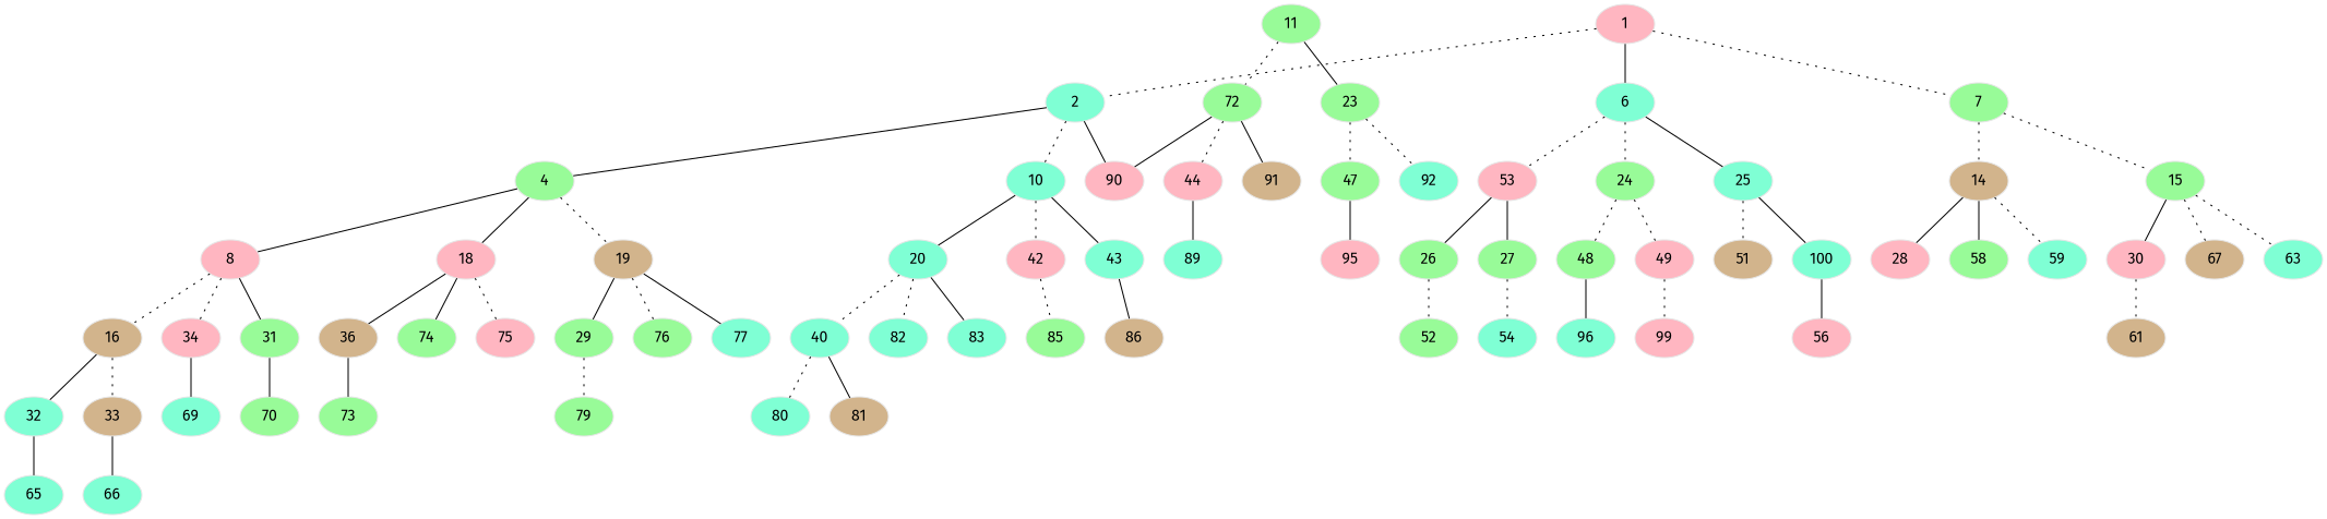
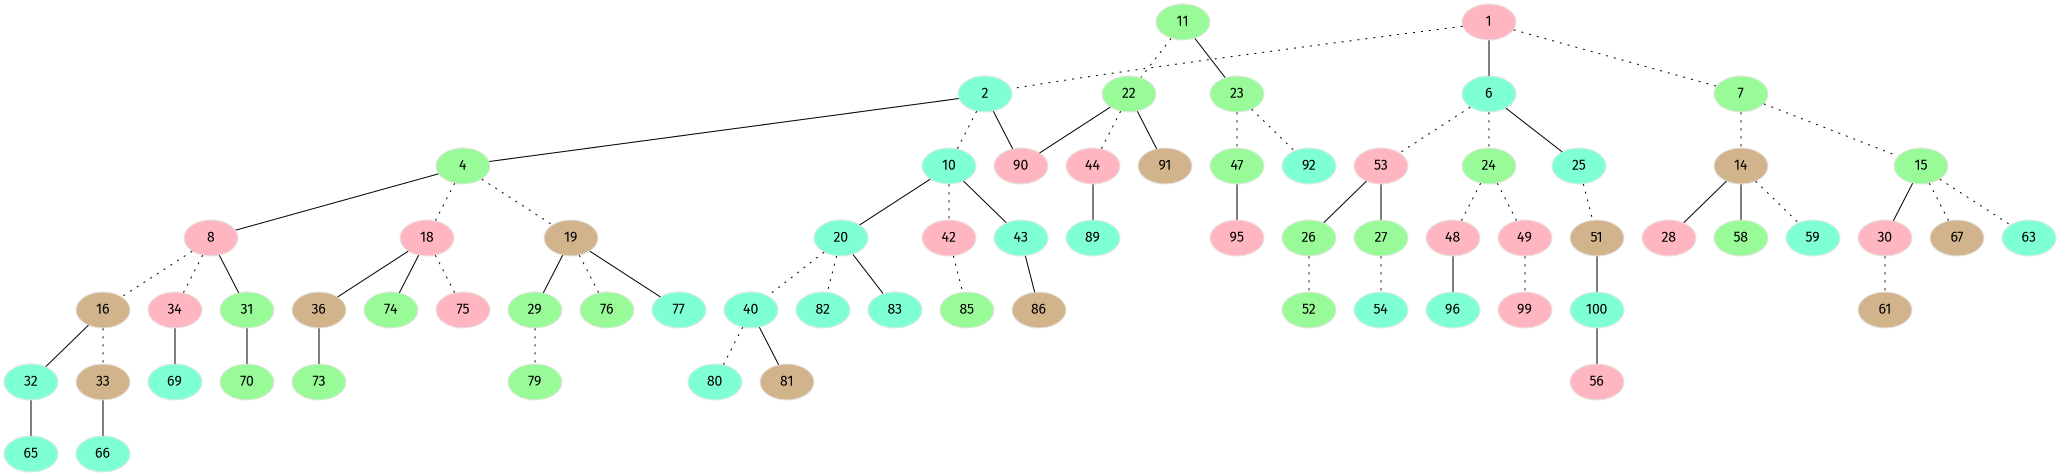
  graph {
    fontname="Fira Sans"
    node [color=gray90 fillcolor=aquamarine fontname="Fira Sans" style=filled latent=0.166667]
    edge [fontname="Fira Sans" style=solid]
    1 [fillcolor=lightpink super="+3" latent=""]
    2 [latent=1 super="+5"]
    6 [latent=0.5 super="+12"]
    7 [fillcolor=palegreen latent=0.5]
    4 [fillcolor=palegreen latent=0.5 super="+9"]
    10 [latent=0.333333 super="+21"]
    90 [fillcolor=lightpink]
    n8 [fillcolor=lightpink label=53 latent=0.333333]
    24 [fillcolor=palegreen latent=0.25]
    25 [latent=0.25 super="+50"]
    14 [fillcolor=tan latent=0.333333 super="+29"]
    15 [fillcolor=palegreen latent=0.333333 super="+31"]
    8 [fillcolor=lightpink latent=0.333333 super="+17"]
    18 [fillcolor=lightpink latent=0.25 super="+37"]
    19 [fillcolor=tan latent=0.25 super="+38"]
    20 [latent=0.25 super="+41"]
    42 [fillcolor=lightpink latent=0.2 super="+84"]
    43 [latent=0.2 super="+87"]
    11 [fillcolor=palegreen latent=0.333333]
-   22 [fillcolor=palegreen latent=0.25 super="+45" label=72]
+   22 [fillcolor=palegreen latent=0.25 super="+45"]
    23 [fillcolor=palegreen latent=0.25 super="+46"]
    16 [fillcolor=tan latent=0.25]
    34 [fillcolor=lightpink latent=0.2 super="+68"]
    n24 [fillcolor=palegreen label=31 latent=0.2 super="+71"]
    36 [fillcolor=tan latent=0.2 super="+72"]
    74 [fillcolor=palegreen]
    75 [fillcolor=lightpink]
    n28 [fillcolor=palegreen label=29 latent=0.2 super="+78"]
    76 [fillcolor=palegreen]
    77
    26 [fillcolor=palegreen latent=0.25 super="+53"]
    27 [fillcolor=palegreen latent=0.25 super="+55"]
-   48 [fillcolor=palegreen latent=0.2 super="+97"]
+   48 [fillcolor=lightpink latent=0.2 super="+97"]
    49 [fillcolor=lightpink latent=0.2 super="+98"]
    51 [fillcolor=tan latent=0.2]
    100
    28 [fillcolor=lightpink latent=0.25 super="+57"]
    58 [fillcolor=palegreen latent=0.2]
    59 [latent=0.2]
    30 [fillcolor=lightpink latent=0.25 super="+60"]
    n41 [fillcolor=tan label=67 latent=0.2]
    63 [latent=0.2]
    32 [latent=0.2 super="+64"]
    33 [fillcolor=tan latent=0.2 super="+67"]
    69
    70 [fillcolor=palegreen]
    40 [latent=0.2]
    82
    83
    85 [fillcolor=palegreen]
    86 [fillcolor=tan]
    44 [fillcolor=lightpink latent=0.2 super="+88"]
    91 [fillcolor=tan]
    47 [fillcolor=palegreen latent=0.2 super="+94"]
    92
    52 [fillcolor=palegreen latent=0.2]
    54 [latent=0.2]
    61 [fillcolor=tan latent=0.2]
    65
    66
    73 [fillcolor=palegreen]
    79 [fillcolor=palegreen]
    80
    81 [fillcolor=tan]
    89
    95 [fillcolor=lightpink]
    96
    99 [fillcolor=lightpink]
    56 [fillcolor=lightpink latent=0.2]
    1 -- 2 [style=dotted]
    1 -- 6
    1 -- 7 [style=dotted]
    2 -- 4
    2 -- 10 [style=dotted]
    2 -- 90
    6 -- n8 [style=dotted]
    6 -- 24 [style=dotted]
    6 -- 25
    7 -- 14 [style=dotted]
    7 -- 15 [style=dotted]
    4 -- 8
-   4 -- 18
+   4 -- 18 [style=dotted]
    4 -- 19 [style=dotted]
    10 -- 20
    10 -- 42 [style=dotted]
    10 -- 43
    n8 -- 26
    n8 -- 27
    24 -- 48 [style=dotted]
    24 -- 49 [style=dotted]
    25 -- 51 [style=dotted]
-   25 -- 100
+   51 -- 100
    14 -- 28
    14 -- 58
    14 -- 59 [style=dotted]
    15 -- 30
    15 -- n41 [style=dotted]
    15 -- 63 [style=dotted]
    8 -- 16 [style=dotted]
    8 -- 34 [style=dotted]
    8 -- n24
    18 -- 36
    18 -- 74
    18 -- 75 [style=dotted]
    19 -- n28
    19 -- 76 [style=dotted]
    19 -- 77
    20 -- 40 [style=dotted]
    20 -- 82 [style=dotted]
    20 -- 83
    42 -- 85 [style=dotted]
    43 -- 86
    11 -- 22 [style=dotted]
    11 -- 23
    22 -- 90
    22 -- 44 [style=dotted]
    22 -- 91
    23 -- 47 [style=dotted]
    23 -- 92 [style=dotted]
    16 -- 32
    16 -- 33 [style=dotted]
    34 -- 69
    n24 -- 70
    36 -- 73
    n28 -- 79 [style=dotted]
    26 -- 52 [style=dotted]
    27 -- 54 [style=dotted]
    48 -- 96
    49 -- 99 [style=dotted]
    100 -- 56
    30 -- 61 [style=dotted]
    32 -- 65
    33 -- 66
    40 -- 80 [style=dotted]
    40 -- 81
    44 -- 89
    47 -- 95
  }
